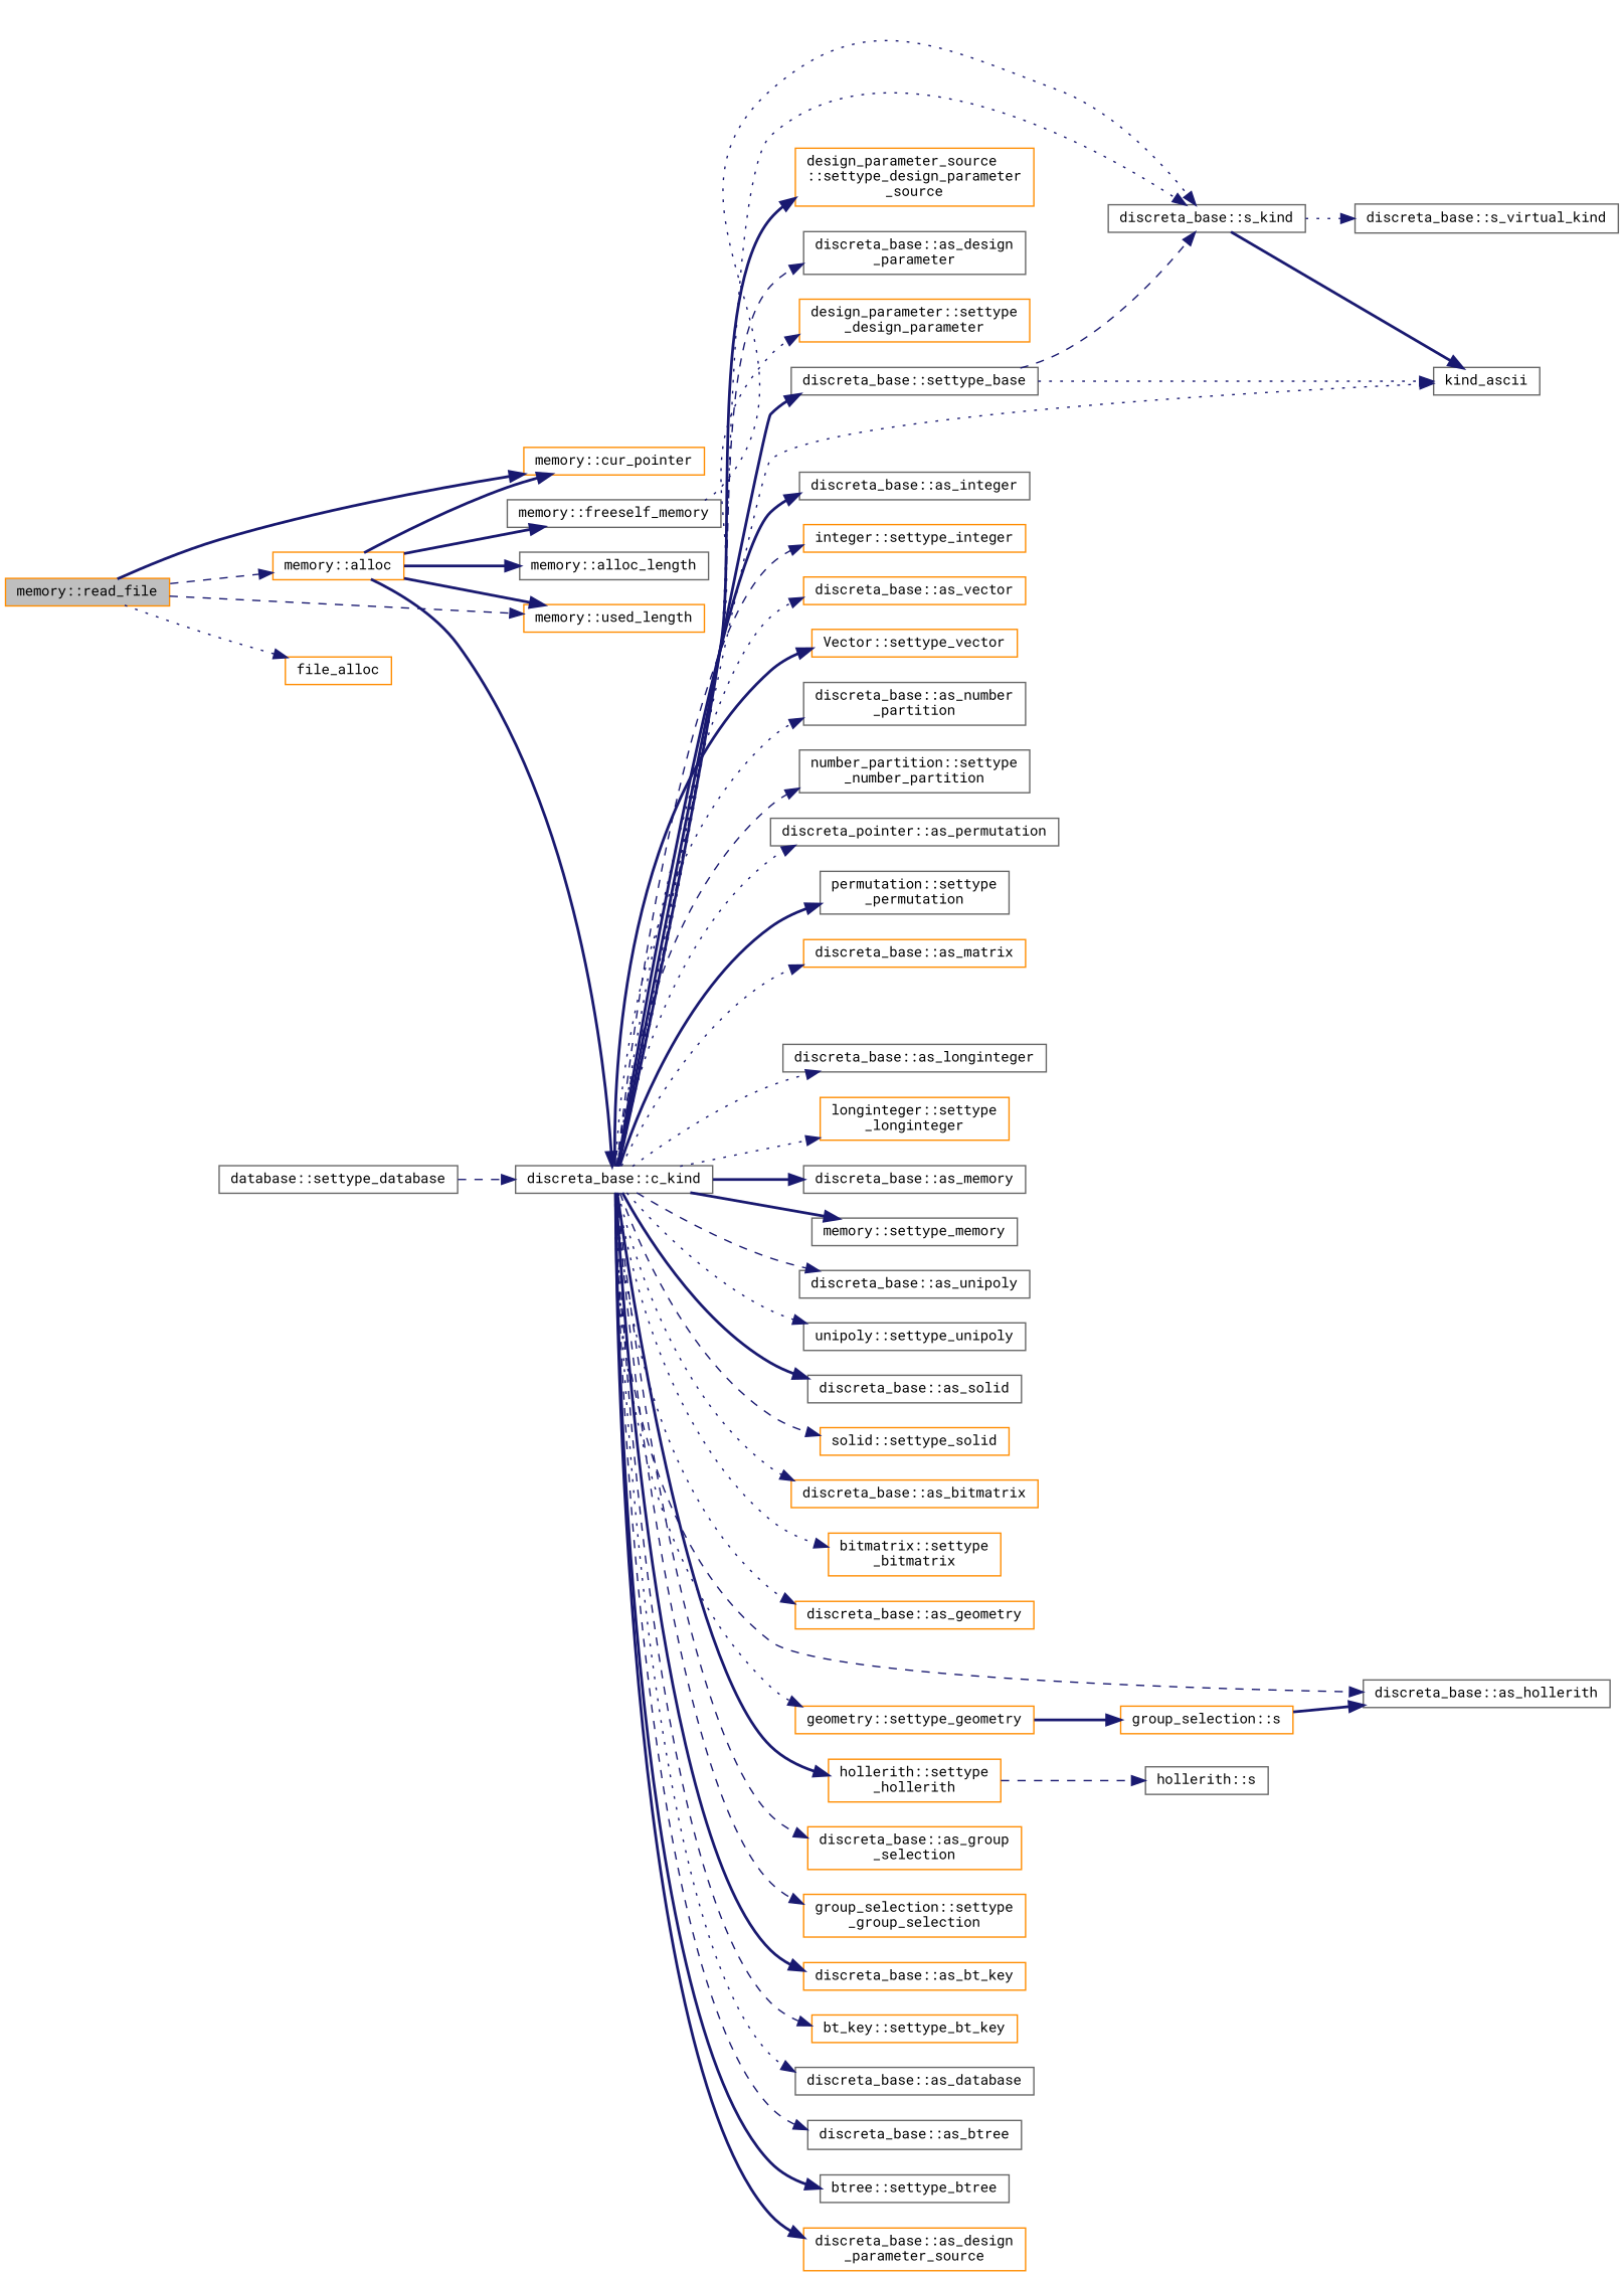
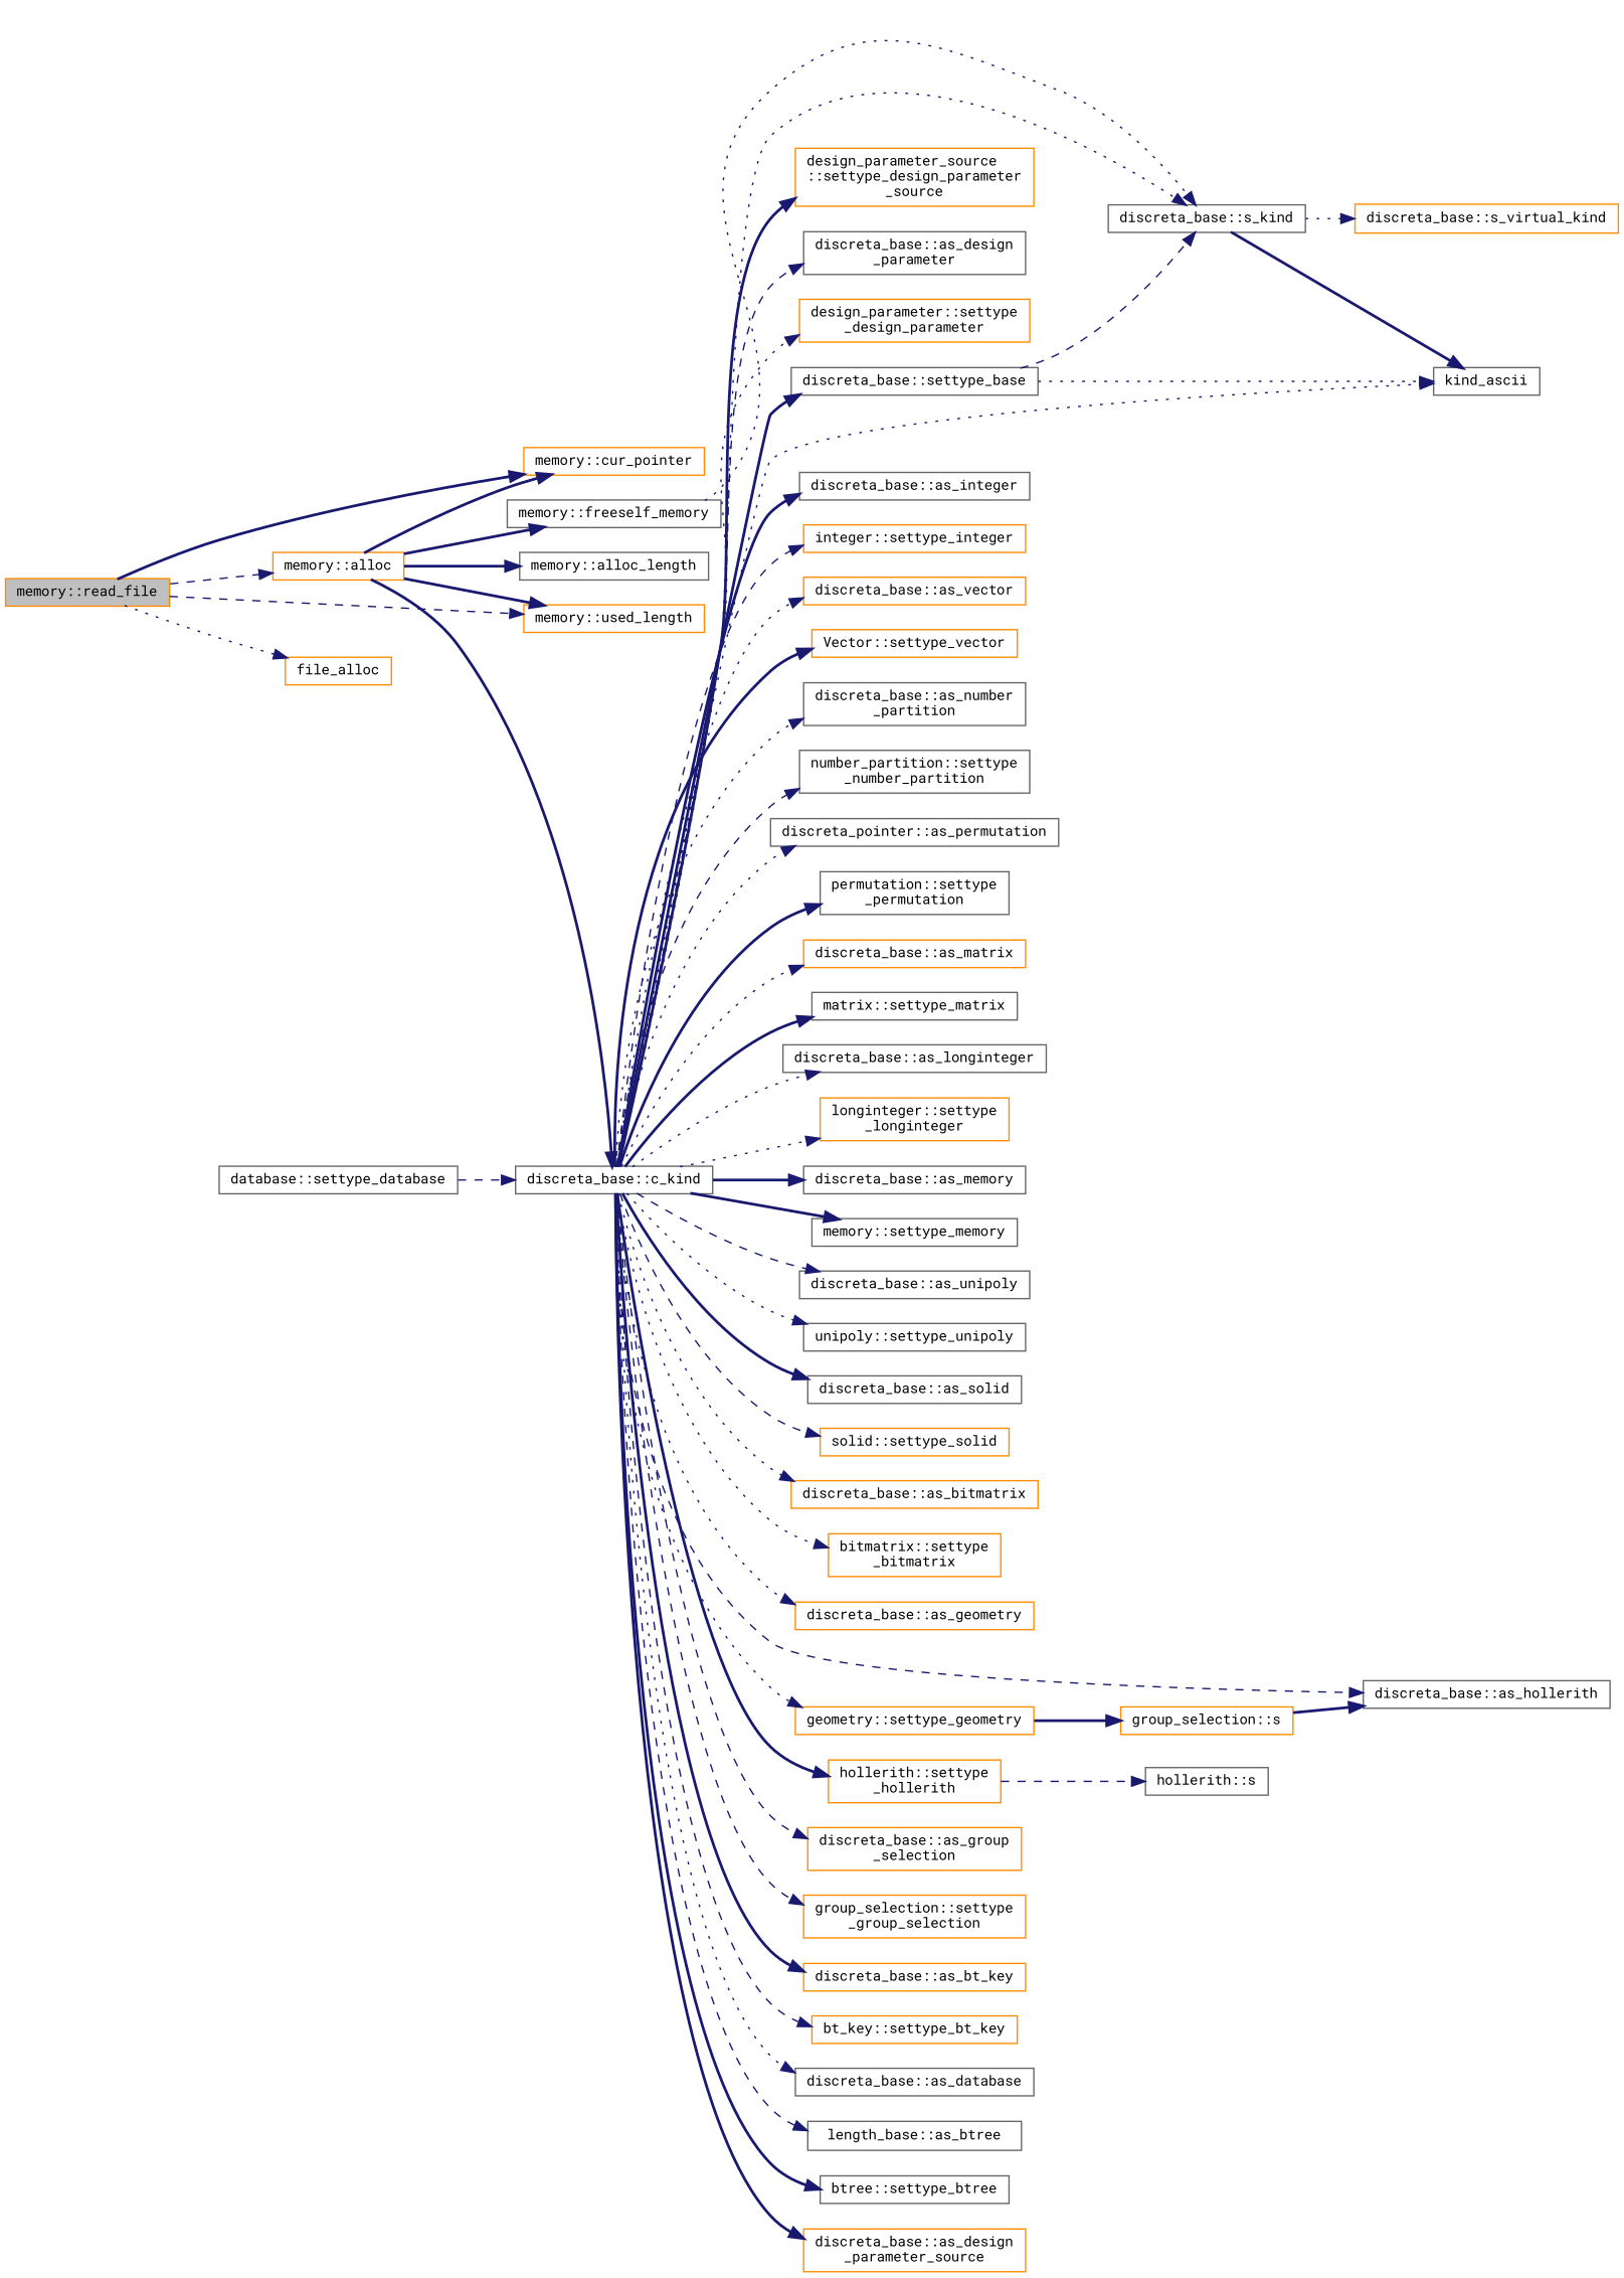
  digraph {
    fontname="Roboto Mono"
    rankdir=LR
    node [color=gray40 fillcolor=white fontname="Roboto Mono" fontsize=10 shape=record style=filled]
    edge [color=midnightblue fontname="Roboto Mono" fontsize=10 labelfontname=Helvetica labelfontsize=10 style=bold]
    n1 [color=darkorange fillcolor=grey75 fontcolor=black height=0.2 label="memory::read_file" width=0.4]
    n2 [color=darkorange height=0.2 label=file_alloc width=0.4]
    n3 [color=darkorange height=0.2 label="memory::alloc" width=0.4]
    n4 [color=darkorange height=0.2 label="memory::used_length" width=0.4]
    n5 [color=darkorange height=0.2 label="memory::cur_pointer" width=0.4]
    n6 [height=0.2 label="memory::freeself_memory" width=0.4]
    n7 [height=0.2 label="memory::alloc_length" width=0.4]
    n8 [height=0.2 label="discreta_base::c_kind" width=0.4]
    n9 [height=0.2 label="discreta_base::s_kind" width=0.4]
    n10 [height=0.2 label=kind_ascii width=0.4]
    n11 [height=0.2 label="discreta_base::settype_base" width=0.4]
    n12 [height=0.2 label="discreta_base::as_integer" width=0.4]
    n13 [color=darkorange height=0.2 label="integer::settype_integer" width=0.4]
    n14 [color=darkorange height=0.2 label="discreta_base::as_vector" width=0.4]
    n15 [color=darkorange height=0.2 label="Vector::settype_vector" width=0.4]
    n16 [height=0.2 label="discreta_base::as_number\l_partition" width=0.4]
    n17 [height=0.2 label="number_partition::settype\l_number_partition" width=0.4]
    n18 [height=0.2 label="discreta_pointer::as_permutation" width=0.4]
    n19 [height=0.2 label="permutation::settype\l_permutation" width=0.4]
    n20 [color=darkorange height=0.2 label="discreta_base::as_matrix" width=0.4]
+   n21 [height=0.2 label="matrix::settype_matrix" width=0.4]
    n22 [height=0.2 label="discreta_base::as_longinteger" width=0.4]
    n23 [color=darkorange height=0.2 label="longinteger::settype\l_longinteger" width=0.4]
    n24 [height=0.2 label="discreta_base::as_memory" width=0.4]
    n25 [height=0.2 label="memory::settype_memory" width=0.4]
    n26 [height=0.2 label="discreta_base::as_unipoly" width=0.4]
    n27 [height=0.2 label="unipoly::settype_unipoly" width=0.4]
    n28 [height=0.2 label="discreta_base::as_solid" width=0.4]
    n29 [color=darkorange height=0.2 label="solid::settype_solid" width=0.4]
    n30 [color=darkorange height=0.2 label="discreta_base::as_bitmatrix" width=0.4]
    n31 [color=darkorange height=0.2 label="bitmatrix::settype\l_bitmatrix" width=0.4]
    n32 [color=darkorange height=0.2 label="discreta_base::as_geometry" width=0.4]
    n33 [color=darkorange height=0.2 label="geometry::settype_geometry" width=0.4]
    n34 [height=0.2 label="discreta_base::as_hollerith" width=0.4]
    n35 [color=darkorange height=0.2 label="hollerith::settype\l_hollerith" width=0.4]
    n36 [color=darkorange height=0.2 label="discreta_base::as_group\l_selection" width=0.4]
    n37 [color=darkorange height=0.2 label="group_selection::settype\l_group_selection" width=0.4]
    n38 [color=darkorange height=0.2 label="discreta_base::as_bt_key" width=0.4]
    n39 [color=darkorange height=0.2 label="bt_key::settype_bt_key" width=0.4]
    n40 [height=0.2 label="discreta_base::as_database" width=0.4]
-   n41 [height=0.2 label="discreta_base::as_btree" width=0.4]
+   n41 [height=0.2 label="length_base::as_btree" width=0.4]
    n42 [height=0.2 label="btree::settype_btree" width=0.4]
    n43 [color=darkorange height=0.2 label="discreta_base::as_design\l_parameter_source" width=0.4]
    n44 [color=darkorange height=0.2 label="design_parameter_source\l::settype_design_parameter\l_source" width=0.4]
    n45 [height=0.2 label="discreta_base::as_design\l_parameter" width=0.4]
    n46 [color=darkorange height=0.2 label="design_parameter::settype\l_design_parameter" width=0.4]
-   n47 [height=0.2 label="discreta_base::s_virtual_kind" width=0.4]
+   n47 [color=darkorange height=0.2 label="discreta_base::s_virtual_kind" width=0.4]
    n48 [color=darkorange height=0.2 label="group_selection::s" width=0.4]
    n49 [height=0.2 label="hollerith::s" width=0.4]
    n50 [height=0.2 label="database::settype_database" width=0.4]
    n1 -> n2 [style=dotted]
    n1 -> n3 [style=dashed]
    n1 -> n4 [style=dashed]
    n1 -> n5
    n3 -> n4
    n3 -> n5
    n3 -> n6
    n3 -> n7
    n3 -> n8
    n6 -> n9 [style=dotted]
    n8 -> n9 [style=dotted]
    n8 -> n10 [style=dotted]
    n8 -> n11
    n8 -> n12
    n8 -> n13 [style=dashed]
    n8 -> n14 [style=dotted]
    n8 -> n15
    n8 -> n16 [style=dotted]
    n8 -> n17 [style=dashed]
    n8 -> n18 [style=dotted]
    n8 -> n19
    n8 -> n20 [style=dotted]
+   n8 -> n21
    n8 -> n22 [style=dotted]
    n8 -> n23 [style=dotted]
    n8 -> n24
    n8 -> n25
    n8 -> n26 [style=dashed]
    n8 -> n27 [style=dotted]
    n8 -> n28
    n8 -> n29 [style=dashed]
    n8 -> n30 [style=dotted]
    n8 -> n31 [style=dotted]
    n8 -> n32 [style=dotted]
    n8 -> n33 [style=dotted]
    n8 -> n34 [style=dashed]
    n8 -> n35
    n8 -> n36 [style=dashed]
    n8 -> n37 [style=dashed]
    n8 -> n38
    n8 -> n39 [style=dashed]
    n8 -> n40 [style=dotted]
    n8 -> n41 [style=dashed]
    n8 -> n42
    n8 -> n43
    n8 -> n44
    n8 -> n45 [style=dashed]
    n8 -> n46 [style=dotted]
    n9 -> n10
    n9 -> n47 [style=dotted]
    n11 -> n9 [style=dashed]
    n11 -> n10 [style=dotted]
    n33 -> n48
    n35 -> n49 [style=dashed]
    n48 -> n34
    n50 -> n8 [style=dashed]
  }
